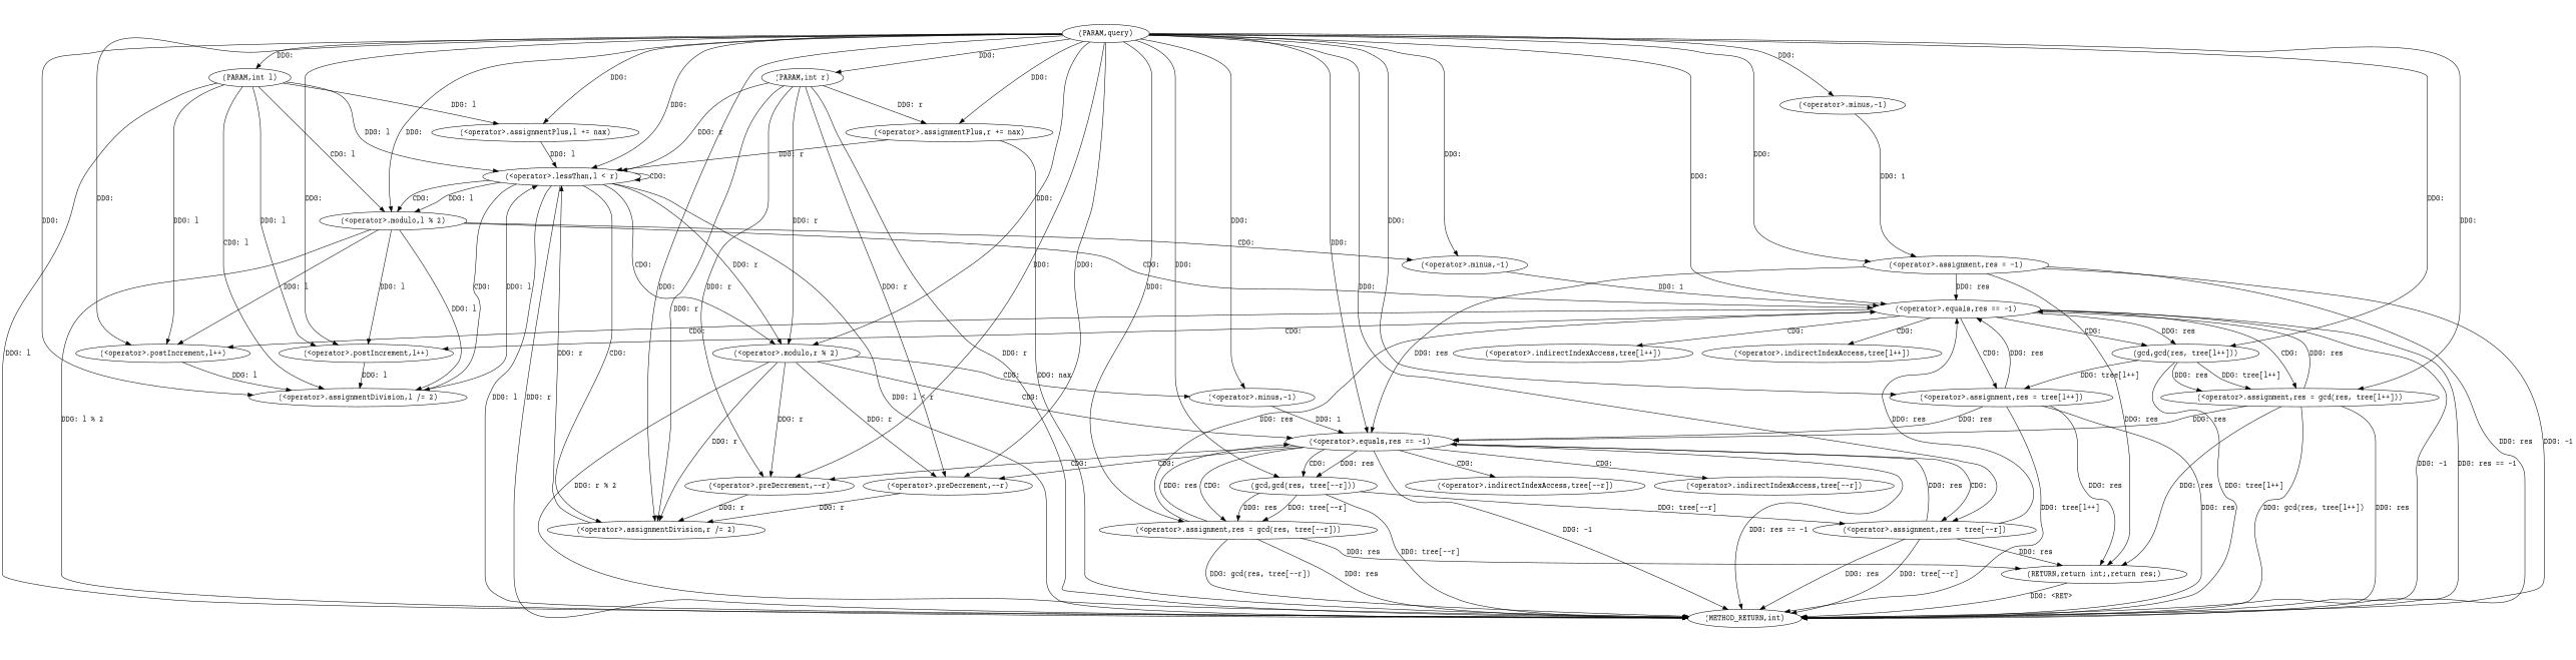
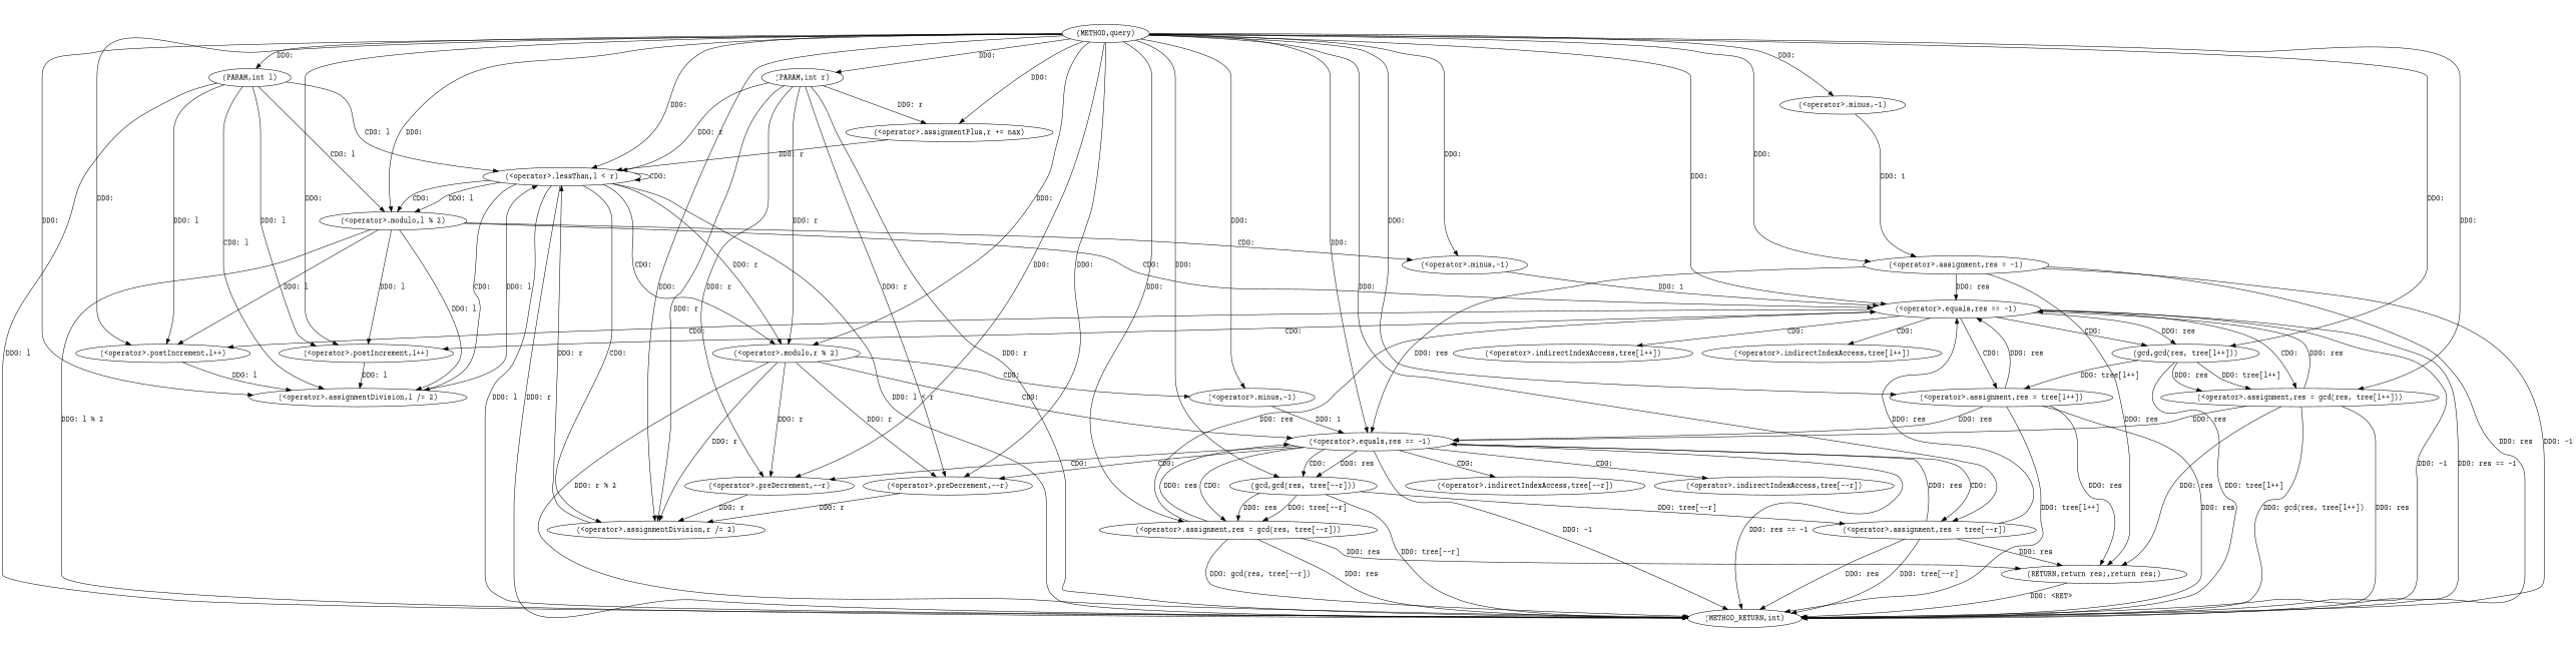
  digraph {
    fontname="Courier Prime"
    node [fontname="Courier Prime"]
    edge [fontname="Courier Prime"]
-   n1 [label="(PARAM,query)"]
+   n1 [label="(METHOD,query)"]
    n2 [label="(PARAM,int l)"]
    n3 [label="(PARAM,int r)"]
    n4 [label="(<operator>.assignment,res = -1)"]
    n5 [label="(<operator>.lessThan,l < r)"]
    n6 [label="(<operator>.minus,-1)"]
-   n7 [label="(<operator>.assignmentPlus,l += nax)"]
    n8 [label="(<operator>.assignmentPlus,r += nax)"]
    n9 [label="(<operator>.assignmentDivision,l /= 2)"]
    n10 [label="(<operator>.assignmentDivision,r /= 2)"]
    n11 [label="(<operator>.modulo,l % 2)"]
    n12 [label="(<operator>.modulo,r % 2)"]
    n13 [label="(<operator>.equals,res == -1)"]
    n14 [label="(<operator>.assignment,res = tree[l++])"]
    n15 [label="(<operator>.equals,res == -1)"]
    n16 [label="(<operator>.assignment,res = tree[--r])"]
    n17 [label="(<operator>.assignment,res = gcd(res, tree[l++]))"]
    n18 [label="(<operator>.assignment,res = gcd(res, tree[--r]))"]
    n19 [label="(<operator>.minus,-1)"]
    n20 [label="(<operator>.minus,-1)"]
    n21 [label="(<operator>.postIncrement,l++)"]
    n22 [label="(gcd,gcd(res, tree[l++]))"]
    n23 [label="(<operator>.preDecrement,--r)"]
    n24 [label="(gcd,gcd(res, tree[--r]))"]
    n25 [label="(<operator>.postIncrement,l++)"]
    n26 [label="(<operator>.preDecrement,--r)"]
    n27 [label="(METHOD_RETURN,int)"]
-   n28 [label="(RETURN,return int;,return res;)"]
+   n28 [label="(RETURN,return res;,return res;)"]
    n29 [label="(<operator>.indirectIndexAccess,tree[l++])"]
    n30 [label="(<operator>.indirectIndexAccess,tree[l++])"]
    n31 [label="(<operator>.indirectIndexAccess,tree[--r])"]
    n32 [label="(<operator>.indirectIndexAccess,tree[--r])"]
    n1 -> n2 [label="DDG: "]
    n1 -> n3 [label="DDG: "]
    n1 -> n4 [label="DDG: "]
    n1 -> n5 [label="DDG: "]
    n1 -> n6 [label="DDG: "]
-   n1 -> n7 [label="DDG: "]
    n1 -> n8 [label="DDG: "]
    n1 -> n9 [label="DDG: "]
    n1 -> n10 [label="DDG: "]
    n1 -> n11 [label="DDG: "]
    n1 -> n12 [label="DDG: "]
    n1 -> n13 [label="DDG: "]
    n1 -> n14 [label="DDG: "]
    n1 -> n15 [label="DDG: "]
    n1 -> n16 [label="DDG: "]
    n1 -> n17 [label="DDG: "]
    n1 -> n18 [label="DDG: "]
    n1 -> n19 [label="DDG: "]
    n1 -> n20 [label="DDG: "]
    n1 -> n21 [label="DDG: "]
    n1 -> n22 [label="DDG: "]
    n1 -> n23 [label="DDG: "]
    n1 -> n24 [label="DDG: "]
    n1 -> n25 [label="DDG: "]
    n1 -> n26 [label="DDG: "]
-   n2 -> n5 [label="DDG: l"]
-   n2 -> n7 [label="DDG: l"]
+   n2 -> n5 [label="CDG: l"]
    n2 -> n9 [label="CDG: l"]
    n2 -> n11 [label="CDG: l"]
    n2 -> n21 [label="DDG: l"]
    n2 -> n25 [label="DDG: l"]
    n2 -> n27 [label="DDG: l"]
    n3 -> n5 [label="DDG: r"]
    n3 -> n8 [label="DDG: r"]
    n3 -> n10 [label="DDG: r"]
    n3 -> n12 [label="DDG: r"]
    n3 -> n23 [label="DDG: r"]
    n3 -> n26 [label="DDG: r"]
    n3 -> n27 [label="DDG: r"]
    n4 -> n13 [label="DDG: res"]
    n4 -> n15 [label="DDG: res"]
    n4 -> n27 [label="DDG: res"]
    n4 -> n27 [label="DDG: -1"]
    n4 -> n28 [label="DDG: res"]
    n5 -> n5 [label="CDG: "]
    n5 -> n9 [label="CDG: "]
    n5 -> n10 [label="CDG: "]
    n5 -> n11 [label="DDG: l"]
    n5 -> n11 [label="CDG: "]
    n5 -> n12 [label="DDG: r"]
    n5 -> n12 [label="CDG: "]
    n5 -> n27 [label="DDG: l"]
    n5 -> n27 [label="DDG: r"]
    n5 -> n27 [label="DDG: l < r"]
    n6 -> n4 [label="DDG: 1"]
-   n7 -> n5 [label="DDG: l"]
    n8 -> n5 [label="DDG: r"]
-   n8 -> n27 [label="DDG: nax"]
    n9 -> n5 [label="DDG: l"]
    n10 -> n5 [label="DDG: r"]
    n11 -> n9 [label="DDG: l"]
    n11 -> n13 [label="CDG: "]
    n11 -> n19 [label="CDG: "]
    n11 -> n21 [label="DDG: l"]
    n11 -> n25 [label="DDG: l"]
    n11 -> n27 [label="DDG: l % 2"]
    n12 -> n10 [label="DDG: r"]
    n12 -> n15 [label="CDG: "]
    n12 -> n20 [label="CDG: "]
    n12 -> n23 [label="DDG: r"]
    n12 -> n26 [label="DDG: r"]
    n12 -> n27 [label="DDG: r % 2"]
    n13 -> n14 [label="CDG: "]
    n13 -> n17 [label="CDG: "]
    n13 -> n21 [label="CDG: "]
    n13 -> n22 [label="DDG: res"]
    n13 -> n22 [label="CDG: "]
    n13 -> n25 [label="CDG: "]
    n13 -> n27 [label="DDG: -1"]
    n13 -> n27 [label="DDG: res == -1"]
    n13 -> n29 [label="CDG: "]
    n13 -> n30 [label="CDG: "]
    n14 -> n13 [label="DDG: res"]
    n14 -> n15 [label="DDG: res"]
    n14 -> n27 [label="DDG: res"]
    n14 -> n27 [label="DDG: tree[l++]"]
    n14 -> n28 [label="DDG: res"]
    n15 -> n16 [label="CDG: "]
    n15 -> n18 [label="CDG: "]
    n15 -> n23 [label="CDG: "]
    n15 -> n24 [label="DDG: res"]
    n15 -> n24 [label="CDG: "]
    n15 -> n26 [label="CDG: "]
    n15 -> n27 [label="DDG: -1"]
    n15 -> n27 [label="DDG: res == -1"]
    n15 -> n31 [label="CDG: "]
    n15 -> n32 [label="CDG: "]
    n16 -> n13 [label="DDG: res"]
    n16 -> n15 [label="DDG: res"]
    n16 -> n27 [label="DDG: res"]
    n16 -> n27 [label="DDG: tree[--r]"]
    n16 -> n28 [label="DDG: res"]
    n17 -> n13 [label="DDG: res"]
    n17 -> n15 [label="DDG: res"]
    n17 -> n27 [label="DDG: res"]
    n17 -> n27 [label="DDG: gcd(res, tree[l++])"]
    n17 -> n28 [label="DDG: res"]
    n18 -> n13 [label="DDG: res"]
    n18 -> n15 [label="DDG: res"]
    n18 -> n27 [label="DDG: res"]
    n18 -> n27 [label="DDG: gcd(res, tree[--r])"]
    n18 -> n28 [label="DDG: res"]
    n19 -> n13 [label="DDG: 1"]
    n20 -> n15 [label="DDG: 1"]
    n21 -> n9 [label="DDG: l"]
    n22 -> n14 [label="DDG: tree[l++]"]
    n22 -> n17 [label="DDG: tree[l++]"]
    n22 -> n17 [label="DDG: res"]
    n22 -> n27 [label="DDG: tree[l++]"]
    n23 -> n10 [label="DDG: r"]
    n24 -> n16 [label="DDG: tree[--r]"]
    n24 -> n18 [label="DDG: tree[--r]"]
    n24 -> n18 [label="DDG: res"]
    n24 -> n27 [label="DDG: tree[--r]"]
    n25 -> n9 [label="DDG: l"]
    n26 -> n10 [label="DDG: r"]
    n28 -> n27 [label="DDG: <RET>"]
  }
